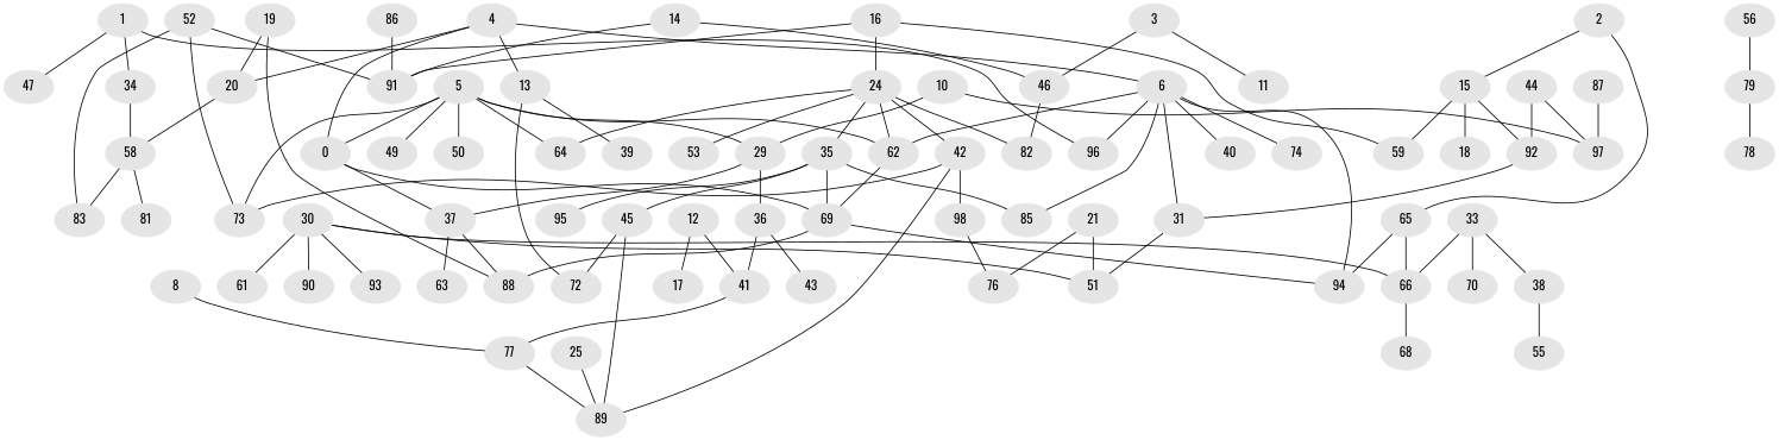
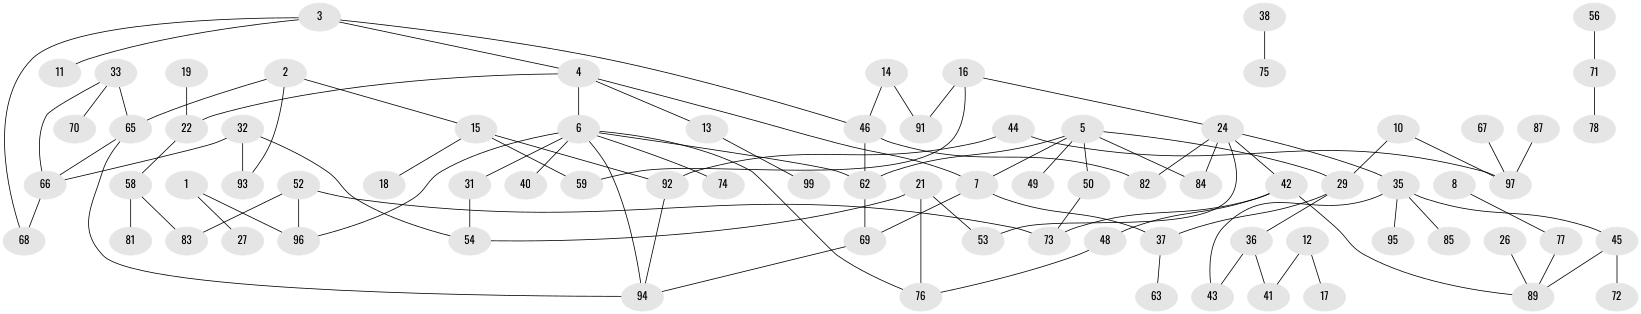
  graph {
    fontname=Oswald
    node [color=gray90 fontname=Oswald style=filled]
    edge [fontname=Oswald weight=1.0]
    1
-   34
-   47
+   47 [label=27]
    96
    58
    2
    15
    65
    93
    18
    59
    92
    94
    66
    3
    4
    11
    46
    68
    6
-   7 [label=0]
+   7
    13
-   20
+   20 [label=22]
    82
    62
    31
    40
    74
    85
    37
    69
-   39
+   39 [label=99]
    72
    5
    29
    49
    50
    73
-   84 [label=64]
+   84
    36
-   54 [label=51]
+   54
    41
    43
-   88
    63
    8
    77
    89
    10
    97
    12
    17
    14
    91
    16
    24
    53
    35
    42
    19
    83
    81
    21
    76
    45
    95
-   48 [label=98]
-   25
-   32 [label=30]
-   61
-   90
+   48
+   25 [label=26]
+   32
    33
    70
    38
-   75 [label=55]
+   75
    44
    52
    56
-   71 [label=79]
+   71
    78
-   86
+   67
    87
-   1 -- 34
    1 -- 47
    1 -- 96
-   34 -- 58
    58 -- 83
    58 -- 81
    2 -- 15
    2 -- 65
+   2 -- 93
    15 -- 18
    15 -- 59
    15 -- 92
    65 -- 94
    65 -- 66
-   92 -- 31
+   92 -- 94
    66 -- 68
+   3 -- 4
    3 -- 11
    3 -- 46
+   3 -- 68
    4 -- 6
    4 -- 7
    4 -- 13
    4 -- 20
    46 -- 82
    6 -- 96
    6 -- 94
    6 -- 62
    6 -- 31
    6 -- 40 [weight=2.0]
    6 -- 74
-   6 -- 85
+   6 -- 76
    7 -- 37
    7 -- 69
    13 -- 39
-   13 -- 72
    20 -- 58
    62 -- 69
    31 -- 54
-   37 -- 88
    37 -- 63
    69 -- 94
-   69 -- 88
    5 -- 7
    5 -- 62
    5 -- 29
    5 -- 49
    5 -- 50
-   5 -- 73
+   50 -- 73
    5 -- 84
    29 -- 37
    29 -- 36
    36 -- 41
    36 -- 43
-   41 -- 77
    8 -- 77
    77 -- 89
    10 -- 29
    10 -- 97
    12 -- 41
    12 -- 17
    14 -- 46
    14 -- 91
    16 -- 59
    16 -- 91
    16 -- 24
    24 -- 82
-   24 -- 62 [weight=2.0]
+   46 -- 62 [weight=2.0]
    24 -- 84
    24 -- 53
    24 -- 35
    24 -- 42
    35 -- 85
-   35 -- 69
+   35 -- 43
    35 -- 45
    35 -- 95
    42 -- 73
    42 -- 89
    42 -- 48
    19 -- 20
-   19 -- 88
    21 -- 54
+   21 -- 53
    21 -- 76
    45 -- 72
    45 -- 89
    48 -- 76
    25 -- 89
    32 -- 93
    32 -- 66
    32 -- 54
-   32 -- 61
-   32 -- 90
    33 -- 66
    33 -- 70
-   33 -- 38
+   33 -- 65
    38 -- 75
    44 -- 92
    44 -- 97
    52 -- 73
-   52 -- 91
+   52 -- 96
    52 -- 83
    56 -- 71
    71 -- 78
-   86 -- 91
+   67 -- 97
    87 -- 97
  }
